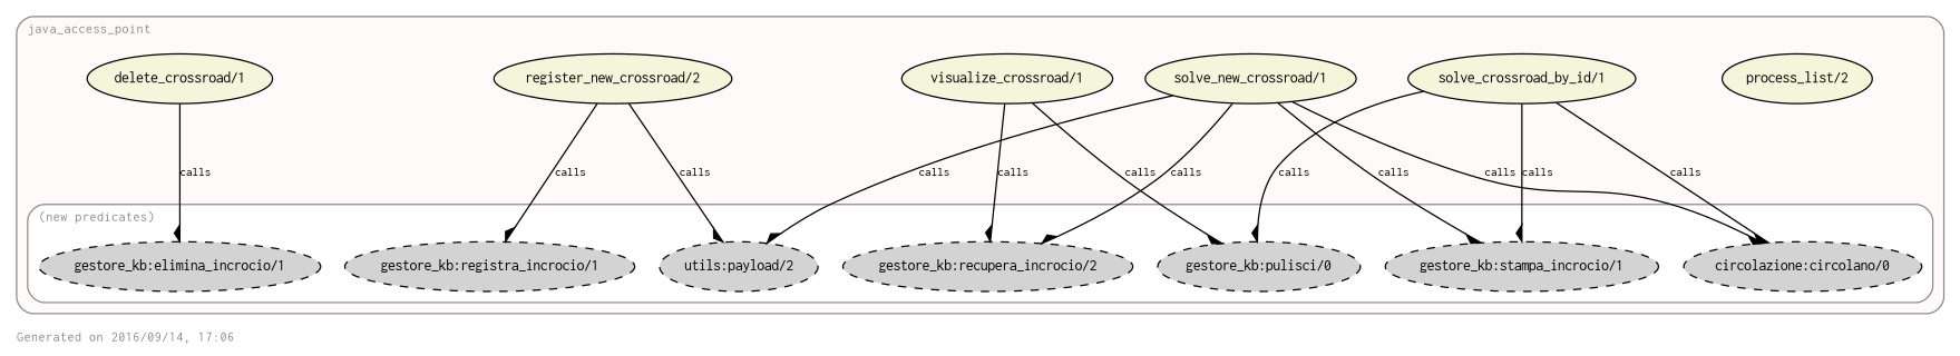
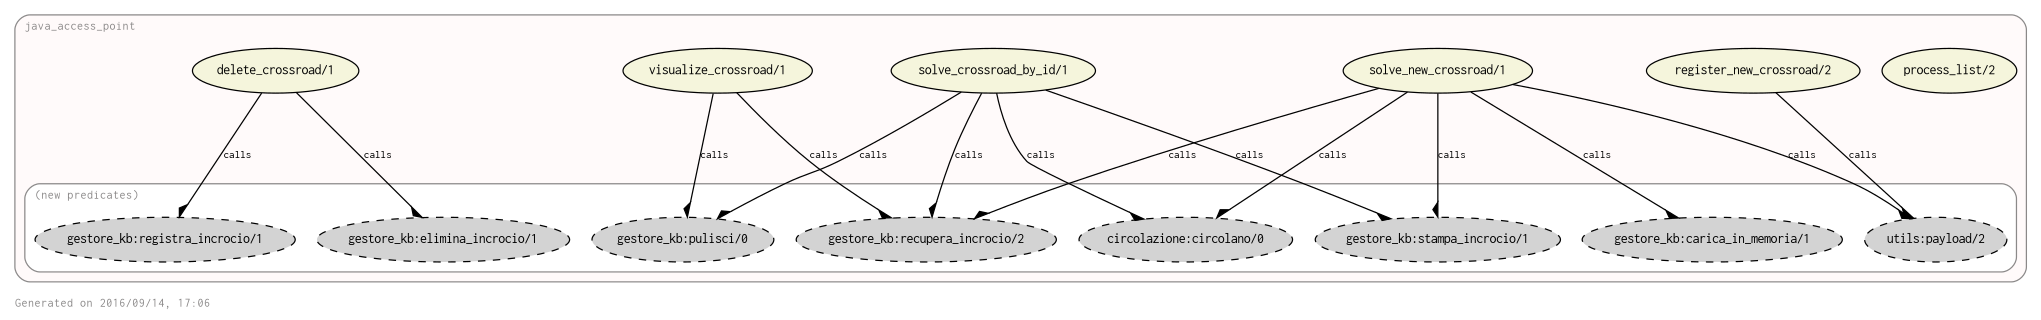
  digraph {
    clusterrank=local
    compound=true
    fontcolor=snow4
    fontname=Courier
    fontsize=10
    label="Generated on 2016/09/14, 17:06\l"
    labeljust=l
    pack=true
    pencolor=snow4
    rankdir=TB
    ranksep=1.25
    splines=true
    node [fillcolor=lightgrey fontname=Courier fontsize=9 shape=ellipse style="filled,dashed"]
    edge [arrowhead=rdiamond fontname=Courier fontsize=9]
    n1 [label=<<FONT POINT-SIZE="11"><![CDATA[gestore_kb:pulisci/0]]></FONT>>]
    n2 [label=<<FONT POINT-SIZE="11"><![CDATA[utils:payload/2]]></FONT>>]
+   n3 [label=<<FONT POINT-SIZE="11"><![CDATA[gestore_kb:carica_in_memoria/1]]></FONT>>]
    n4 [label=<<FONT POINT-SIZE="11"><![CDATA[gestore_kb:stampa_incrocio/1]]></FONT>>]
    n5 [label=<<FONT POINT-SIZE="11"><![CDATA[circolazione:circolano/0]]></FONT>>]
    n6 [label=<<FONT POINT-SIZE="11"><![CDATA[gestore_kb:recupera_incrocio/2]]></FONT>>]
    n7 [label=<<FONT POINT-SIZE="11"><![CDATA[gestore_kb:registra_incrocio/1]]></FONT>>]
    n8 [label=<<FONT POINT-SIZE="11"><![CDATA[gestore_kb:elimina_incrocio/1]]></FONT>>]
    n9 [fillcolor=beige label=<<FONT POINT-SIZE="11"><![CDATA[process_list/2]]></FONT>> style=filled]
    n10 [fillcolor=beige label=<<FONT POINT-SIZE="11"><![CDATA[solve_new_crossroad/1]]></FONT>> style=filled]
    n11 [fillcolor=beige label=<<FONT POINT-SIZE="11"><![CDATA[solve_crossroad_by_id/1]]></FONT>> style=filled]
    n12 [fillcolor=beige label=<<FONT POINT-SIZE="11"><![CDATA[visualize_crossroad/1]]></FONT>> style=filled]
    n13 [fillcolor=beige label=<<FONT POINT-SIZE="11"><![CDATA[register_new_crossroad/2]]></FONT>> style=filled]
    n14 [fillcolor=beige label=<<FONT POINT-SIZE="11"><![CDATA[delete_crossroad/1]]></FONT>> style=filled]
    subgraph cluster_1 {
      bgcolor=snow
      label=java_access_point
      style=rounded
      n9
      n10
      n11
      n12
      n13
      n14
      subgraph cluster_2 {
        bgcolor=white
        label="(new predicates)"
        style=rounded
        n1
        n2
+       n3
        n4
        n5
        n6
        n7
        n8
      }
    }
    n10 -> n2 [label=<<![CDATA[calls]]><BR/>>]
+   n10 -> n3 [label=<<![CDATA[calls]]><BR/>>]
    n10 -> n4 [label=<<![CDATA[calls]]><BR/>>]
    n10 -> n5 [label=<<![CDATA[calls]]><BR/>>]
    n10 -> n6 [label=<<![CDATA[calls]]><BR/>>]
    n11 -> n1 [label=<<![CDATA[calls]]><BR/>>]
    n11 -> n4 [label=<<![CDATA[calls]]><BR/>>]
    n11 -> n5 [label=<<![CDATA[calls]]><BR/>>]
+   n11 -> n6 [label=<<![CDATA[calls]]><BR/>>]
    n12 -> n1 [label=<<![CDATA[calls]]><BR/>>]
    n12 -> n6 [label=<<![CDATA[calls]]><BR/>>]
    n13 -> n2 [label=<<![CDATA[calls]]><BR/>>]
-   n13 -> n7 [label=<<![CDATA[calls]]><BR/>>]
+   n14 -> n7 [label=<<![CDATA[calls]]><BR/>>]
    n14 -> n8 [label=<<![CDATA[calls]]><BR/>>]
  }
